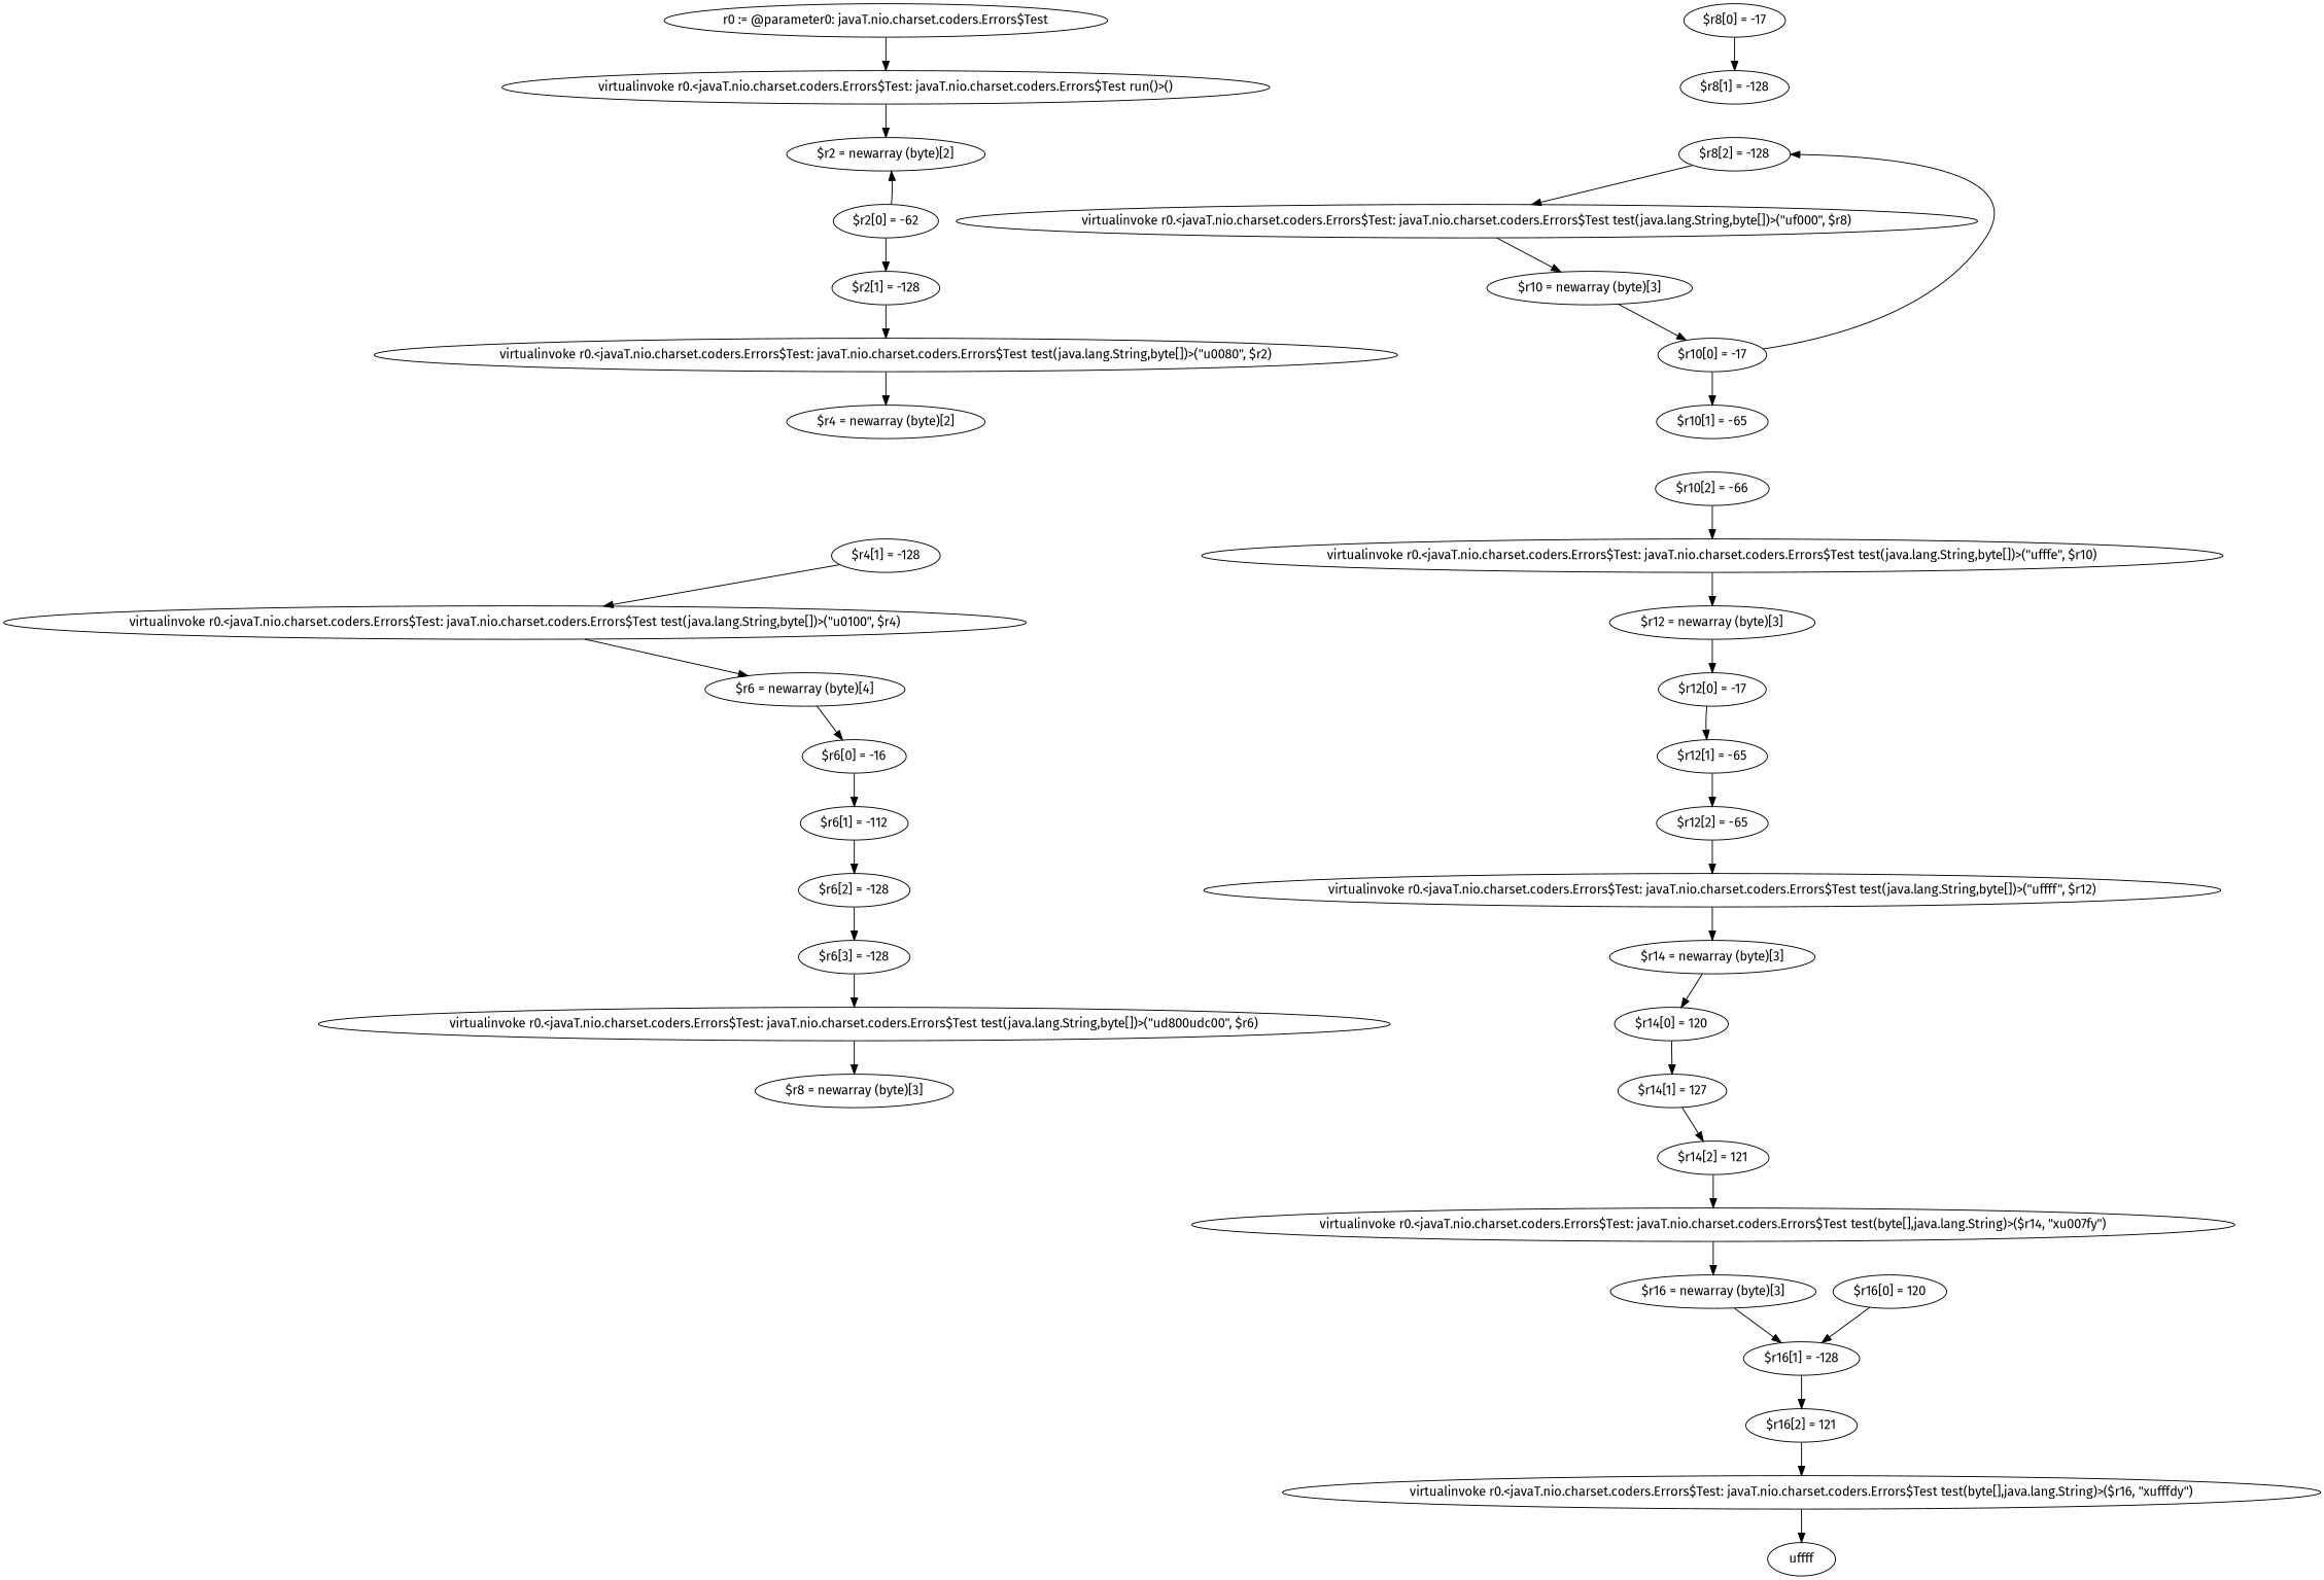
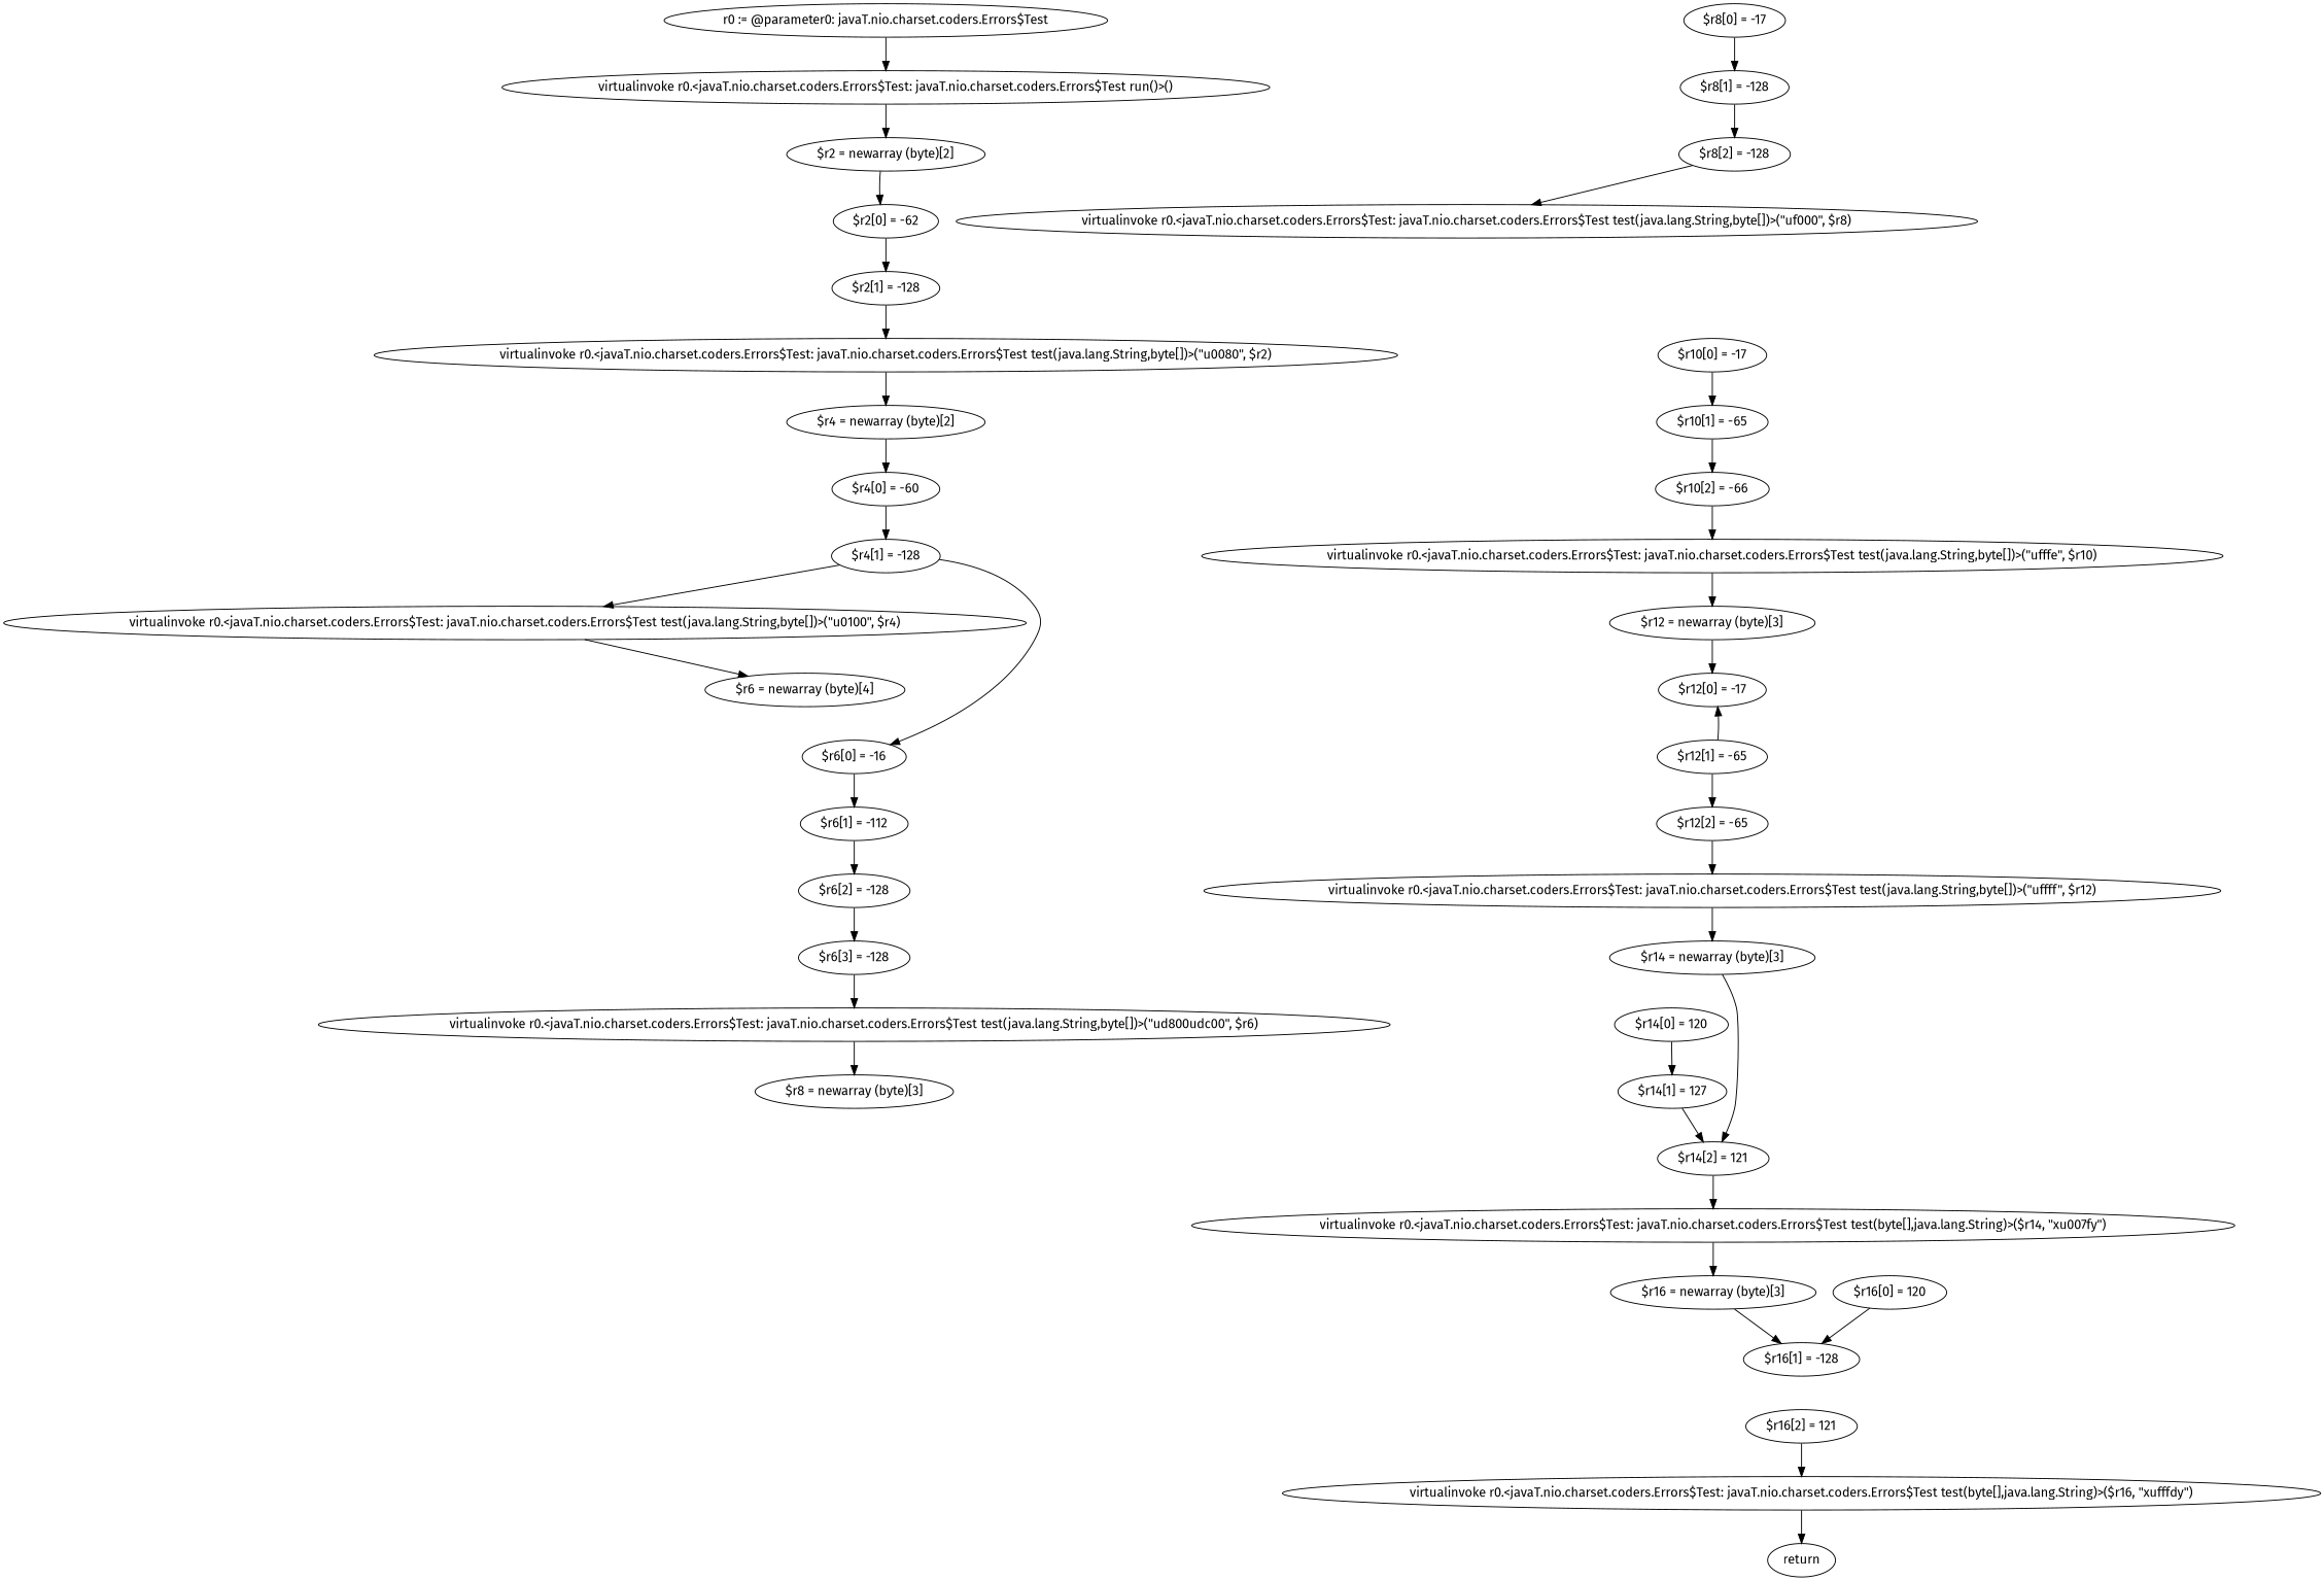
  digraph {
    fontname="Fira Sans"
    node [fontname="Fira Sans"]
    edge [fontname="Fira Sans"]
    "r0 := @parameter0: javaT.nio.charset.coders.Errors$Test"
    "virtualinvoke r0.<javaT.nio.charset.coders.Errors$Test: javaT.nio.charset.coders.Errors$Test run()>()"
    "$r2 = newarray (byte)[2]"
    "$r2[0] = -62"
    "$r2[1] = -128"
    "virtualinvoke r0.<javaT.nio.charset.coders.Errors$Test: javaT.nio.charset.coders.Errors$Test test(java.lang.String,byte[])>(\"\u0080\", $r2)"
    "$r4 = newarray (byte)[2]"
+   "$r4[0] = -60"
    "$r4[1] = -128"
    "virtualinvoke r0.<javaT.nio.charset.coders.Errors$Test: javaT.nio.charset.coders.Errors$Test test(java.lang.String,byte[])>(\"\u0100\", $r4)"
    "$r6 = newarray (byte)[4]"
    "$r6[0] = -16"
    "$r6[1] = -112"
    "$r6[2] = -128"
    "$r6[3] = -128"
    "virtualinvoke r0.<javaT.nio.charset.coders.Errors$Test: javaT.nio.charset.coders.Errors$Test test(java.lang.String,byte[])>(\"\ud800\udc00\", $r6)"
    "$r8 = newarray (byte)[3]"
    "$r8[0] = -17"
    "$r8[1] = -128"
    "$r8[2] = -128"
    "virtualinvoke r0.<javaT.nio.charset.coders.Errors$Test: javaT.nio.charset.coders.Errors$Test test(java.lang.String,byte[])>(\"\uf000\", $r8)"
-   "$r10 = newarray (byte)[3]"
    "$r10[0] = -17"
    "$r10[1] = -65"
    "$r10[2] = -66"
    "virtualinvoke r0.<javaT.nio.charset.coders.Errors$Test: javaT.nio.charset.coders.Errors$Test test(java.lang.String,byte[])>(\"\ufffe\", $r10)"
    "$r12 = newarray (byte)[3]"
    "$r12[0] = -17"
    "$r12[1] = -65"
    "$r12[2] = -65"
    "virtualinvoke r0.<javaT.nio.charset.coders.Errors$Test: javaT.nio.charset.coders.Errors$Test test(java.lang.String,byte[])>(\"\uffff\", $r12)"
    "$r14 = newarray (byte)[3]"
    "$r14[0] = 120"
    "$r14[1] = 127"
    "$r14[2] = 121"
    "virtualinvoke r0.<javaT.nio.charset.coders.Errors$Test: javaT.nio.charset.coders.Errors$Test test(byte[],java.lang.String)>($r14, \"x\u007fy\")"
    "$r16 = newarray (byte)[3]"
    "$r16[1] = -128"
    "$r16[0] = 120"
    "$r16[2] = 121"
    "virtualinvoke r0.<javaT.nio.charset.coders.Errors$Test: javaT.nio.charset.coders.Errors$Test test(byte[],java.lang.String)>($r16, \"x\ufffdy\")"
-   return [label=uffff]
+   return
    "r0 := @parameter0: javaT.nio.charset.coders.Errors$Test" -> "virtualinvoke r0.<javaT.nio.charset.coders.Errors$Test: javaT.nio.charset.coders.Errors$Test run()>()"
    "virtualinvoke r0.<javaT.nio.charset.coders.Errors$Test: javaT.nio.charset.coders.Errors$Test run()>()" -> "$r2 = newarray (byte)[2]"
-   "$r2[0] = -62" -> "$r2 = newarray (byte)[2]"
+   "$r2 = newarray (byte)[2]" -> "$r2[0] = -62"
    "$r2[0] = -62" -> "$r2[1] = -128"
    "$r2[1] = -128" -> "virtualinvoke r0.<javaT.nio.charset.coders.Errors$Test: javaT.nio.charset.coders.Errors$Test test(java.lang.String,byte[])>(\"\u0080\", $r2)"
    "virtualinvoke r0.<javaT.nio.charset.coders.Errors$Test: javaT.nio.charset.coders.Errors$Test test(java.lang.String,byte[])>(\"\u0080\", $r2)" -> "$r4 = newarray (byte)[2]"
+   "$r4 = newarray (byte)[2]" -> "$r4[0] = -60"
+   "$r4[0] = -60" -> "$r4[1] = -128"
    "$r4[1] = -128" -> "virtualinvoke r0.<javaT.nio.charset.coders.Errors$Test: javaT.nio.charset.coders.Errors$Test test(java.lang.String,byte[])>(\"\u0100\", $r4)"
    "virtualinvoke r0.<javaT.nio.charset.coders.Errors$Test: javaT.nio.charset.coders.Errors$Test test(java.lang.String,byte[])>(\"\u0100\", $r4)" -> "$r6 = newarray (byte)[4]"
-   "$r6 = newarray (byte)[4]" -> "$r6[0] = -16"
+   "$r4[1] = -128" -> "$r6[0] = -16"
    "$r6[0] = -16" -> "$r6[1] = -112"
    "$r6[1] = -112" -> "$r6[2] = -128"
    "$r6[2] = -128" -> "$r6[3] = -128"
    "$r6[3] = -128" -> "virtualinvoke r0.<javaT.nio.charset.coders.Errors$Test: javaT.nio.charset.coders.Errors$Test test(java.lang.String,byte[])>(\"\ud800\udc00\", $r6)"
    "virtualinvoke r0.<javaT.nio.charset.coders.Errors$Test: javaT.nio.charset.coders.Errors$Test test(java.lang.String,byte[])>(\"\ud800\udc00\", $r6)" -> "$r8 = newarray (byte)[3]"
    "$r8[0] = -17" -> "$r8[1] = -128"
-   "$r10[0] = -17" -> "$r8[2] = -128"
+   "$r8[1] = -128" -> "$r8[2] = -128"
    "$r8[2] = -128" -> "virtualinvoke r0.<javaT.nio.charset.coders.Errors$Test: javaT.nio.charset.coders.Errors$Test test(java.lang.String,byte[])>(\"\uf000\", $r8)"
-   "virtualinvoke r0.<javaT.nio.charset.coders.Errors$Test: javaT.nio.charset.coders.Errors$Test test(java.lang.String,byte[])>(\"\uf000\", $r8)" -> "$r10 = newarray (byte)[3]"
-   "$r10 = newarray (byte)[3]" -> "$r10[0] = -17"
    "$r10[0] = -17" -> "$r10[1] = -65"
+   "$r10[1] = -65" -> "$r10[2] = -66"
    "$r10[2] = -66" -> "virtualinvoke r0.<javaT.nio.charset.coders.Errors$Test: javaT.nio.charset.coders.Errors$Test test(java.lang.String,byte[])>(\"\ufffe\", $r10)"
    "virtualinvoke r0.<javaT.nio.charset.coders.Errors$Test: javaT.nio.charset.coders.Errors$Test test(java.lang.String,byte[])>(\"\ufffe\", $r10)" -> "$r12 = newarray (byte)[3]"
    "$r12 = newarray (byte)[3]" -> "$r12[0] = -17"
-   "$r12[0] = -17" -> "$r12[1] = -65"
+   "$r12[1] = -65" -> "$r12[0] = -17"
    "$r12[1] = -65" -> "$r12[2] = -65"
    "$r12[2] = -65" -> "virtualinvoke r0.<javaT.nio.charset.coders.Errors$Test: javaT.nio.charset.coders.Errors$Test test(java.lang.String,byte[])>(\"\uffff\", $r12)"
    "virtualinvoke r0.<javaT.nio.charset.coders.Errors$Test: javaT.nio.charset.coders.Errors$Test test(java.lang.String,byte[])>(\"\uffff\", $r12)" -> "$r14 = newarray (byte)[3]"
-   "$r14 = newarray (byte)[3]" -> "$r14[0] = 120"
+   "$r14 = newarray (byte)[3]" -> "$r14[2] = 121"
    "$r14[0] = 120" -> "$r14[1] = 127"
    "$r14[1] = 127" -> "$r14[2] = 121"
    "$r14[2] = 121" -> "virtualinvoke r0.<javaT.nio.charset.coders.Errors$Test: javaT.nio.charset.coders.Errors$Test test(byte[],java.lang.String)>($r14, \"x\u007fy\")"
    "virtualinvoke r0.<javaT.nio.charset.coders.Errors$Test: javaT.nio.charset.coders.Errors$Test test(byte[],java.lang.String)>($r14, \"x\u007fy\")" -> "$r16 = newarray (byte)[3]"
    "$r16 = newarray (byte)[3]" -> "$r16[1] = -128"
-   "$r16[1] = -128" -> "$r16[2] = 121"
    "$r16[0] = 120" -> "$r16[1] = -128"
    "$r16[2] = 121" -> "virtualinvoke r0.<javaT.nio.charset.coders.Errors$Test: javaT.nio.charset.coders.Errors$Test test(byte[],java.lang.String)>($r16, \"x\ufffdy\")"
    "virtualinvoke r0.<javaT.nio.charset.coders.Errors$Test: javaT.nio.charset.coders.Errors$Test test(byte[],java.lang.String)>($r16, \"x\ufffdy\")" -> return
  }
